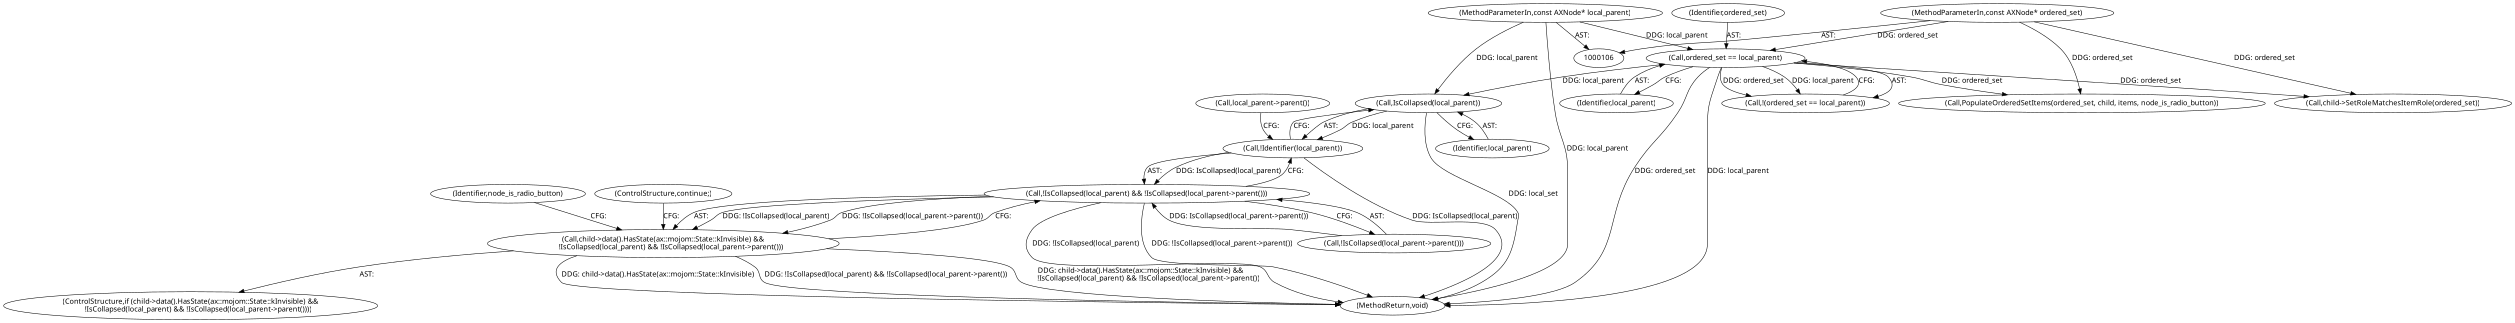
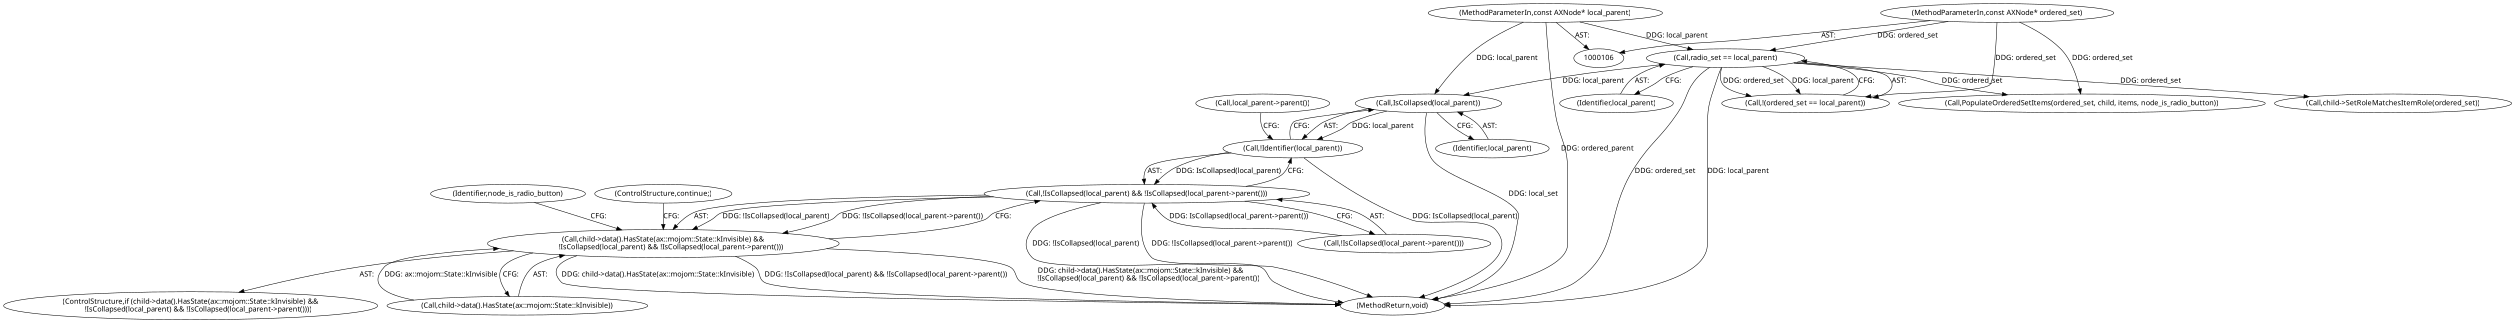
  digraph {
    fontname="Noto Sans"
    node [fontname="Noto Sans"]
    edge [fontname="Noto Sans"]
    n1 [label="(Call,IsCollapsed(local_parent))"]
    n2 [label="(Call,!Identifier(local_parent))"]
    n3 [label="(Identifier,local_parent)"]
    n4 [label="(MethodReturn,void)"]
    n5 [label="(Call,!IsCollapsed(local_parent) && !IsCollapsed(local_parent->parent()))"]
-   n6 [label="(Call,ordered_set == local_parent)"]
+   n6 [label="(Call,radio_set == local_parent)"]
    n7 [label="(Call,child->SetRoleMatchesItemRole(ordered_set))"]
    n8 [label="(Call,!(ordered_set == local_parent))"]
    n9 [label="(Call,PopulateOrderedSetItems(ordered_set, child, items, node_is_radio_button))"]
    n10 [label="(Identifier,local_parent)"]
    n11 [label="(MethodParameterIn,const AXNode* ordered_set)"]
    1000106
    n13 [label="(MethodParameterIn,const AXNode* local_parent)"]
    n14 [label="(Call,child->data().HasState(ax::mojom::State::kInvisible) &&\n        !IsCollapsed(local_parent) && !IsCollapsed(local_parent->parent()))"]
    n15 [label="(Call,!IsCollapsed(local_parent->parent()))"]
+   n16 [label="(Call,child->data().HasState(ax::mojom::State::kInvisible))"]
    n17 [label="(ControlStructure,if (child->data().HasState(ax::mojom::State::kInvisible) &&\n        !IsCollapsed(local_parent) && !IsCollapsed(local_parent->parent())))"]
    n18 [label="(Identifier,node_is_radio_button)"]
    n19 [label="(Call,local_parent->parent())"]
-   n20 [label="(Identifier,ordered_set)"]
    n21 [label="(ControlStructure,continue;)"]
    n1 -> n2 [label="AST: "]
    n1 -> n2 [label="DDG: local_parent"]
    n1 -> n3 [label="CFG: "]
    n1 -> n4 [label="DDG: local_set"]
    n2 -> n1 [label="CFG: "]
    n2 -> n4 [label="DDG: IsCollapsed(local_parent)"]
    n2 -> n5 [label="AST: "]
    n2 -> n5 [label="DDG: IsCollapsed(local_parent)"]
    n3 -> n1 [label="AST: "]
    n5 -> n2 [label="CFG: "]
    n5 -> n4 [label="DDG: !IsCollapsed(local_parent->parent())"]
    n5 -> n4 [label="DDG: !IsCollapsed(local_parent)"]
    n5 -> n14 [label="AST: "]
    n5 -> n14 [label="DDG: !IsCollapsed(local_parent)"]
    n5 -> n14 [label="DDG: !IsCollapsed(local_parent->parent())"]
    n5 -> n15 [label="CFG: "]
    n6 -> n1 [label="DDG: local_parent"]
    n6 -> n4 [label="DDG: ordered_set"]
    n6 -> n4 [label="DDG: local_parent"]
    n6 -> n7 [label="DDG: ordered_set"]
    n6 -> n8 [label="AST: "]
    n6 -> n8 [label="DDG: ordered_set"]
    n6 -> n8 [label="DDG: local_parent"]
    n6 -> n9 [label="DDG: ordered_set"]
    n6 -> n10 [label="CFG: "]
    n8 -> n6 [label="CFG: "]
    n10 -> n6 [label="AST: "]
    n11 -> n6 [label="DDG: ordered_set"]
-   n11 -> n7 [label="DDG: ordered_set"]
+   n11 -> n8 [label="DDG: ordered_set"]
    n11 -> n9 [label="DDG: ordered_set"]
    n11 -> 1000106 [label="AST: "]
    n13 -> n1 [label="DDG: local_parent"]
-   n13 -> n4 [label="DDG: local_parent"]
+   n13 -> n4 [label="DDG: ordered_parent"]
    n13 -> n6 [label="DDG: local_parent"]
    n13 -> 1000106 [label="AST: "]
    n14 -> n4 [label="DDG: child->data().HasState(ax::mojom::State::kInvisible) &&\n        !IsCollapsed(local_parent) && !IsCollapsed(local_parent->parent())"]
    n14 -> n4 [label="DDG: child->data().HasState(ax::mojom::State::kInvisible)"]
    n14 -> n4 [label="DDG: !IsCollapsed(local_parent) && !IsCollapsed(local_parent->parent())"]
    n14 -> n5 [label="CFG: "]
+   n14 -> n16 [label="CFG: "]
    n14 -> n17 [label="AST: "]
    n15 -> n5 [label="AST: "]
    n15 -> n5 [label="DDG: IsCollapsed(local_parent->parent())"]
+   n16 -> n14 [label="AST: "]
+   n16 -> n14 [label="DDG: ax::mojom::State::kInvisible"]
    n18 -> n14 [label="CFG: "]
    n19 -> n2 [label="CFG: "]
-   n20 -> n6 [label="AST: "]
    n21 -> n14 [label="CFG: "]
  }
